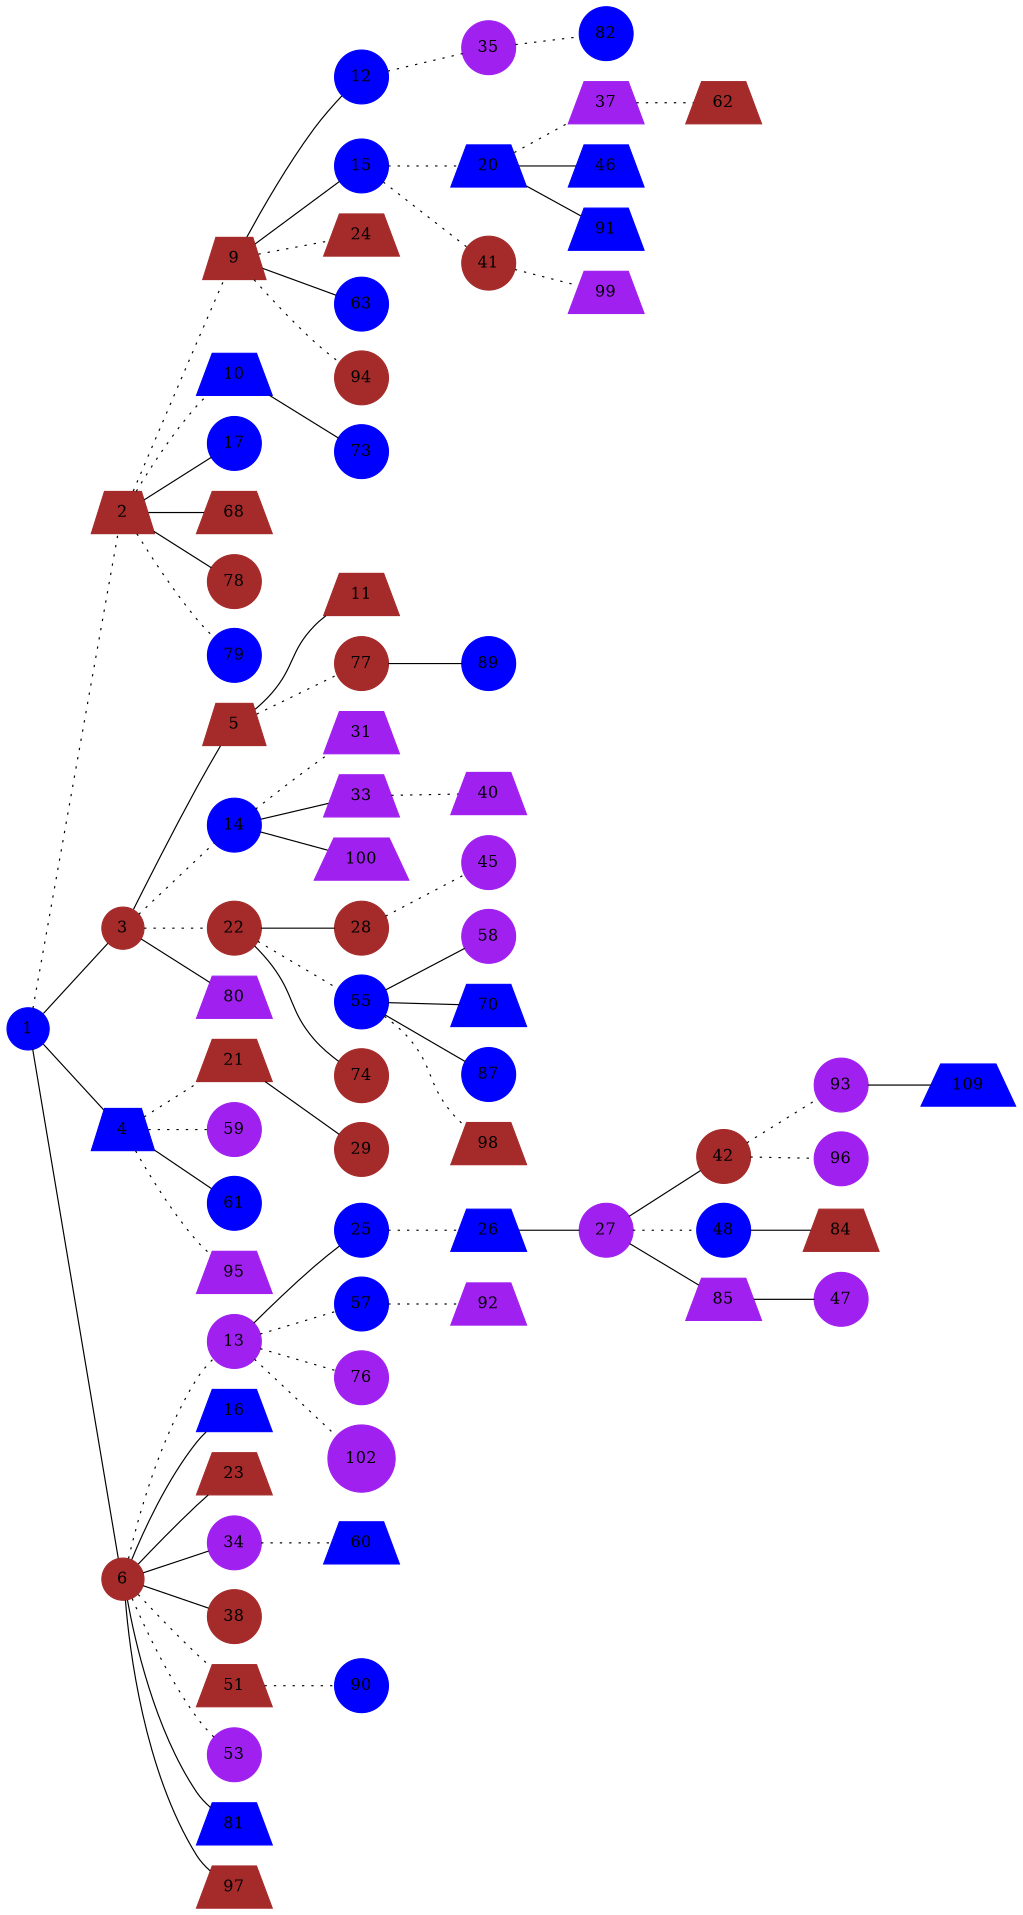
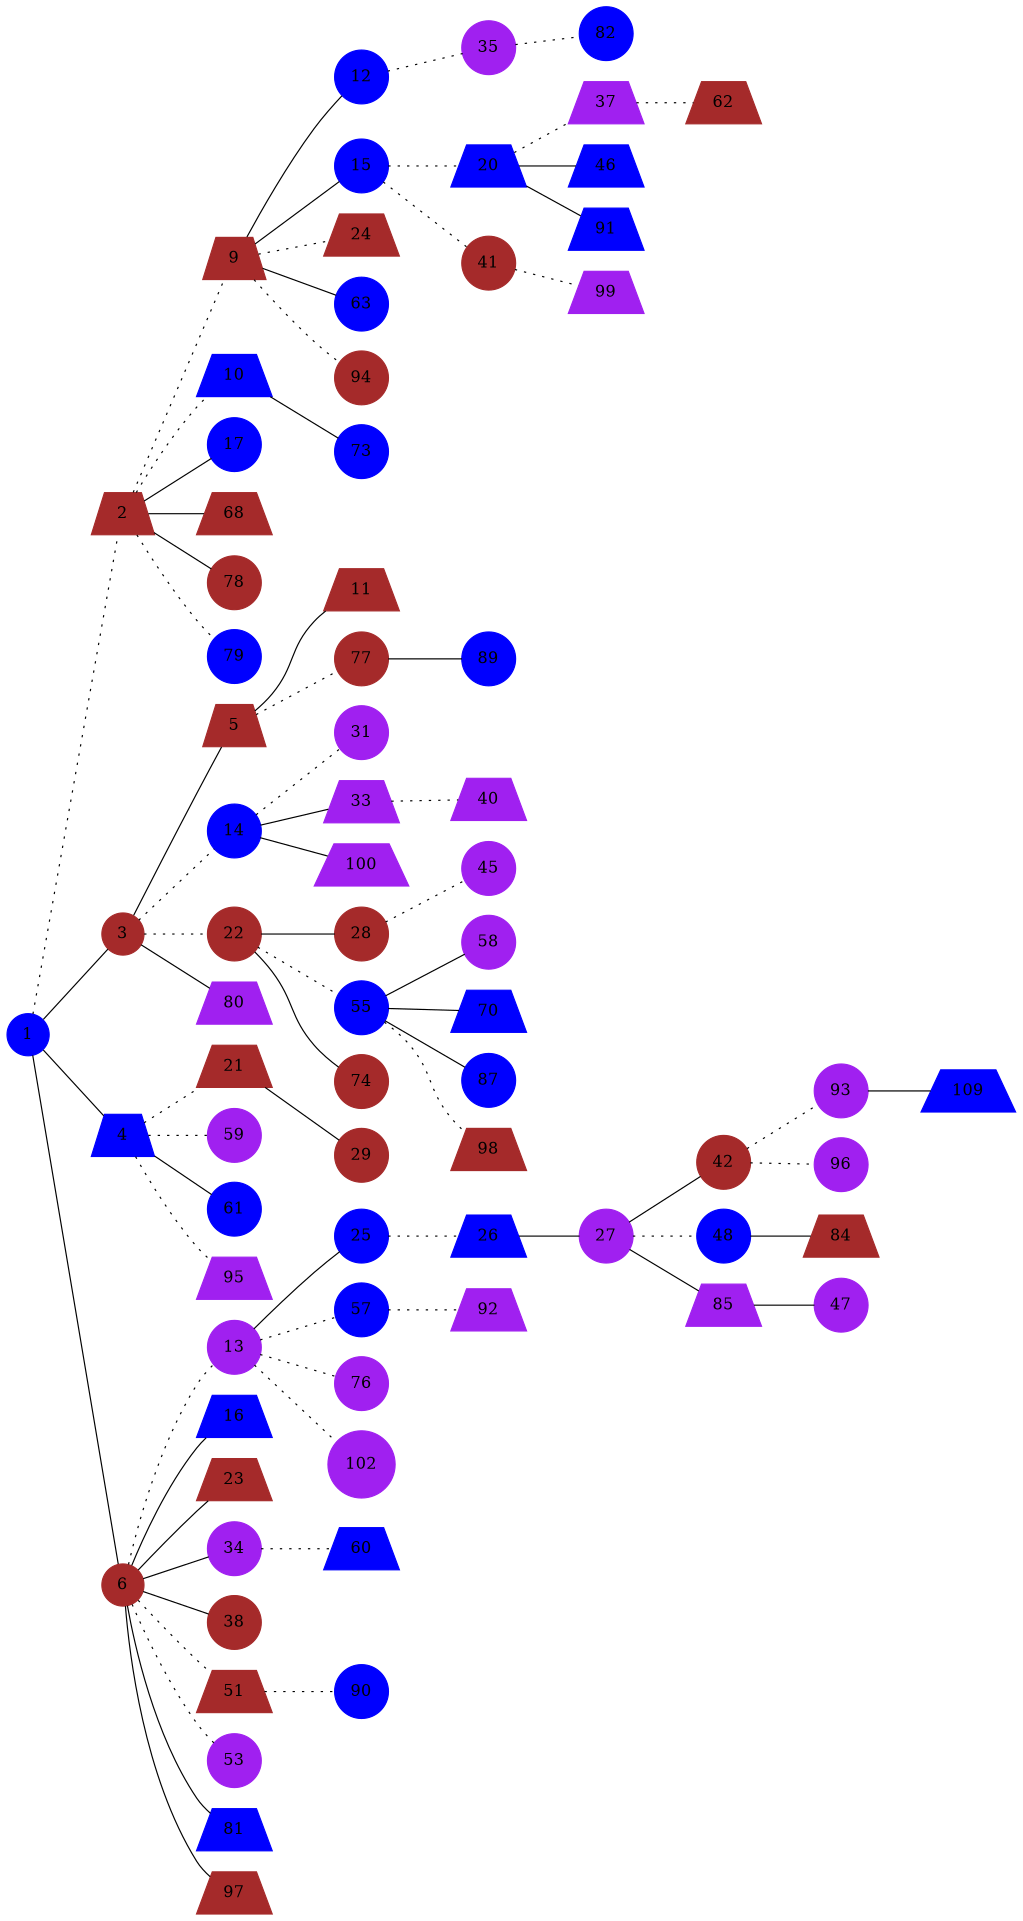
  graph {
    rankdir=LR
    node [color=blue shape=circle style=filled]
    edge [style=solid]
    1 [super="+104"]
    2 [color=brown shape=trapezium super="+52"]
    3 [color=brown super="+36"]
    4 [shape=trapezium super="+8"]
    6 [color=brown super="+19"]
    9 [color=brown shape=trapezium super="+49"]
    10 [shape=trapezium super="+50"]
    17
    68 [color=brown shape=trapezium]
    78 [color=brown]
    79 [super="+106"]
    5 [color=brown shape=trapezium super="+7"]
    14 [super="+18"]
    22 [color=brown super="+69"]
    80 [color=purple shape=trapezium]
    21 [color=brown shape=trapezium]
    59 [color=purple]
    61
    95 [color=purple shape=trapezium]
    13 [color=purple]
    16 [shape=trapezium super="+30"]
    23 [color=brown shape=trapezium super="+107"]
    34 [color=purple]
    38 [color=brown super="+54"]
    51 [color=brown shape=trapezium]
    53 [color=purple super="+108"]
    81 [shape=trapezium]
    97 [color=brown shape=trapezium]
    12 [super="+83"]
    15 [super="+44"]
    24 [color=brown shape=trapezium]
    63
    94 [color=brown]
    73
    11 [color=brown shape=trapezium]
    77 [color=brown]
-   31 [color=purple shape=trapezium super="+72"]
+   31 [color=purple super="+72"]
    33 [color=purple shape=trapezium]
    100 [color=purple shape=trapezium]
    28 [color=brown super="+39"]
    55 [super="+56"]
    74 [color=brown]
    29 [color=brown]
    89
    25 [super="+105"]
    57 [super="+75"]
    76 [color=purple]
    102 [color=purple]
    60 [shape=trapezium super="+71"]
    90
    35 [color=purple super="+65"]
    20 [shape=trapezium super="+32"]
    41 [color=brown super="+88"]
    82
    26 [shape=trapezium]
    92 [color=purple shape=trapezium]
    40 [color=purple shape=trapezium super="+101"]
    37 [color=purple shape=trapezium]
    46 [shape=trapezium]
    91 [shape=trapezium]
    99 [color=purple shape=trapezium]
    62 [color=brown shape=trapezium]
    45 [color=purple]
    58 [color=purple super="+67"]
    70 [shape=trapezium super="+110"]
    87
    98 [color=brown shape=trapezium]
    27 [color=purple super="+64"]
    42 [color=brown super="+66"]
    48
    85 [color=purple shape=trapezium]
    93 [color=purple]
    96 [color=purple]
    47 [color=purple super="+103"]
    84 [color=brown shape=trapezium]
    109 [shape=trapezium]
    1 -- 2 [style=dotted]
    1 -- 3
    1 -- 4
    1 -- 6
    2 -- 9 [style=dotted]
    2 -- 10 [style=dotted]
    2 -- 17
    2 -- 68
    2 -- 78
    2 -- 79 [style=dotted]
    3 -- 5
    3 -- 14 [style=dotted]
    3 -- 22 [style=dotted]
    3 -- 80
    4 -- 21 [style=dotted]
    4 -- 59 [style=dotted]
    4 -- 61
    4 -- 95 [style=dotted]
    6 -- 13 [style=dotted]
    6 -- 16
    6 -- 23
    6 -- 34
    6 -- 38
    6 -- 51 [style=dotted]
    6 -- 53 [style=dotted]
    6 -- 81
    6 -- 97
    9 -- 12
    9 -- 15
    9 -- 24 [style=dotted]
    9 -- 63
    9 -- 94 [style=dotted]
    10 -- 73
    5 -- 11
    5 -- 77 [style=dotted]
    14 -- 31 [style=dotted]
    14 -- 33
    14 -- 100
    22 -- 28
    22 -- 55 [style=dotted]
    22 -- 74
    21 -- 29
    13 -- 25
    13 -- 57 [style=dotted]
    13 -- 76 [style=dotted]
    13 -- 102 [style=dotted]
    34 -- 60 [style=dotted]
    51 -- 90 [style=dotted]
    12 -- 35 [style=dotted]
    15 -- 20 [style=dotted]
    15 -- 41 [style=dotted]
    77 -- 89
    33 -- 40 [style=dotted]
    28 -- 45 [style=dotted]
    55 -- 58
    55 -- 70
    55 -- 87
    55 -- 98 [style=dotted]
    25 -- 26 [style=dotted]
    57 -- 92 [style=dotted]
    35 -- 82 [style=dotted]
    20 -- 37 [style=dotted]
    20 -- 46
    20 -- 91
    41 -- 99 [style=dotted]
    26 -- 27
    37 -- 62 [style=dotted]
    27 -- 42
    27 -- 48 [style=dotted]
    27 -- 85
    42 -- 93 [style=dotted]
    42 -- 96 [style=dotted]
    48 -- 84
    85 -- 47
    93 -- 109
  }
